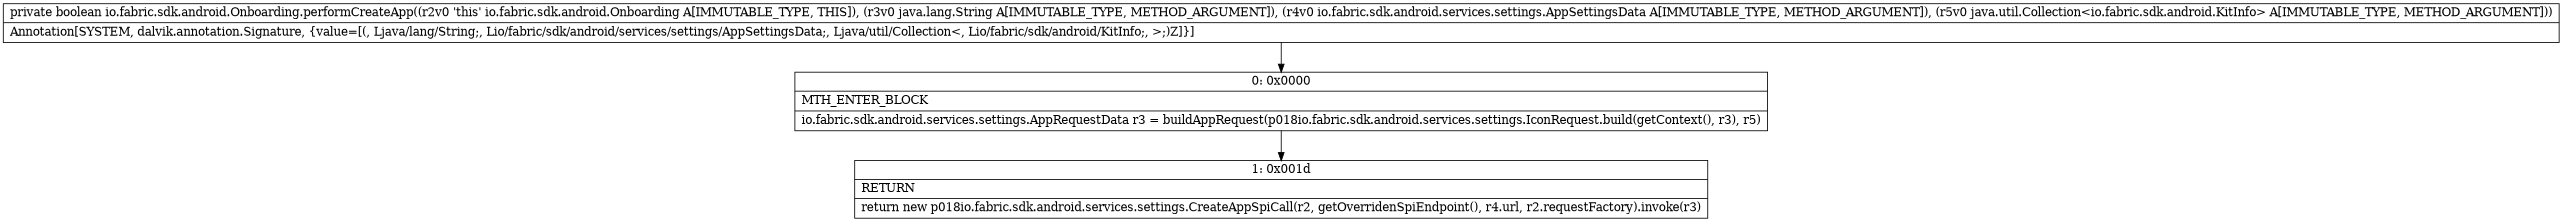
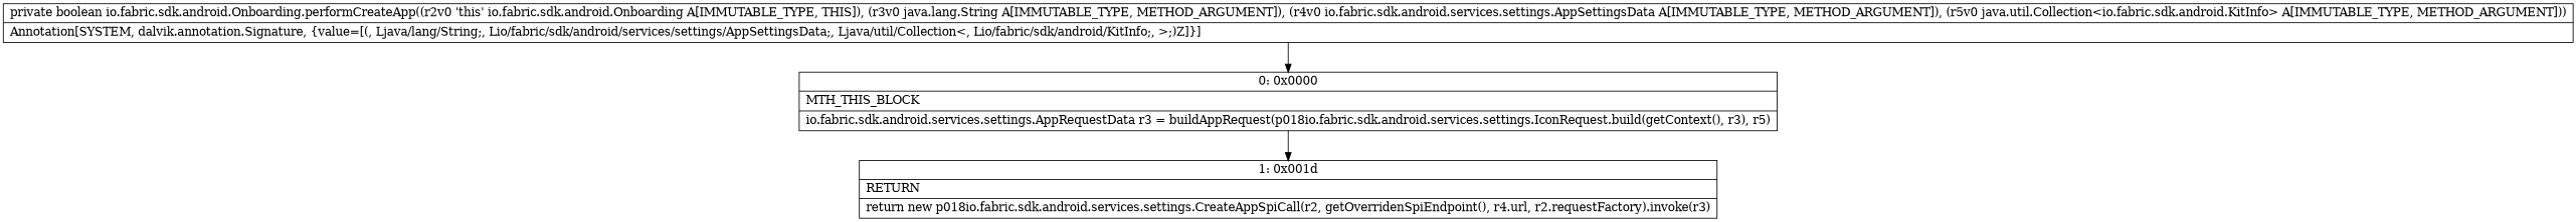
  digraph {
    node [shape=record]
-   n1 [label="{0\:\ 0x0000|MTH_ENTER_BLOCK\l|io.fabric.sdk.android.services.settings.AppRequestData r3 = buildAppRequest(p018io.fabric.sdk.android.services.settings.IconRequest.build(getContext(), r3), r5)\l}"]
+   n1 [label="{0\:\ 0x0000|MTH_THIS_BLOCK\l|io.fabric.sdk.android.services.settings.AppRequestData r3 = buildAppRequest(p018io.fabric.sdk.android.services.settings.IconRequest.build(getContext(), r3), r5)\l}"]
    n2 [label="{1\:\ 0x001d|RETURN\l|return new p018io.fabric.sdk.android.services.settings.CreateAppSpiCall(r2, getOverridenSpiEndpoint(), r4.url, r2.requestFactory).invoke(r3)\l}"]
    n3 [label="{private boolean io.fabric.sdk.android.Onboarding.performCreateApp((r2v0 'this' io.fabric.sdk.android.Onboarding A[IMMUTABLE_TYPE, THIS]), (r3v0 java.lang.String A[IMMUTABLE_TYPE, METHOD_ARGUMENT]), (r4v0 io.fabric.sdk.android.services.settings.AppSettingsData A[IMMUTABLE_TYPE, METHOD_ARGUMENT]), (r5v0 java.util.Collection\<io.fabric.sdk.android.KitInfo\> A[IMMUTABLE_TYPE, METHOD_ARGUMENT]))  | Annotation[SYSTEM, dalvik.annotation.Signature, \{value=[(, Ljava\/lang\/String;, Lio\/fabric\/sdk\/android\/services\/settings\/AppSettingsData;, Ljava\/util\/Collection\<, Lio\/fabric\/sdk\/android\/KitInfo;, \>;)Z]\}]\l}"]
    n1 -> n2
    n3 -> n1
  }
